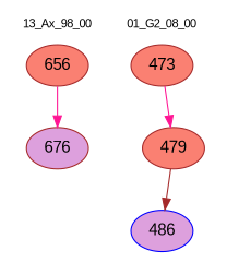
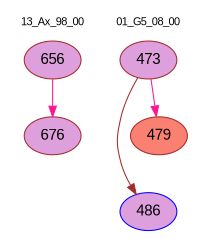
  digraph {
    fontname="Liberation Sans"
    node [color=brown fillcolor=salmon fontname="Liberation Sans" style=filled]
    edge [color=deeppink fontname="Liberation Sans"]
-   n1 [label=656]
+   n1 [fillcolor=plum label=656]
    n2 [fillcolor=plum label=676]
-   n3 [label=473]
+   n3 [fillcolor=plum label=473]
    n4 [color=blue fillcolor=plum label=486]
    n5 [label=479]
    subgraph cluster_1 {
      color=white
      fontsize=10
      label="13_Ax_98_00"
      n1
      n2
    }
    subgraph cluster_2 {
      color=white
      fontsize=10
-     label="01_G2_08_00"
+     label="01_G5_08_00"
      n3
      n4
      n5
    }
    n1 -> n2
-   n5 -> n4 [color=brown]
+   n3 -> n4 [color=brown]
    n3 -> n5
  }
